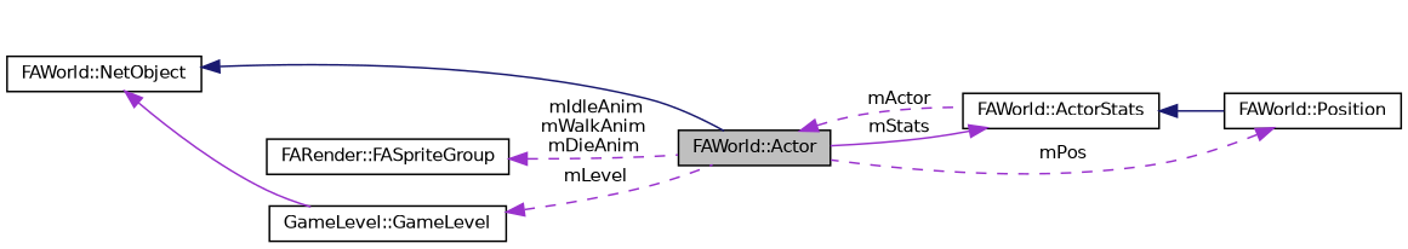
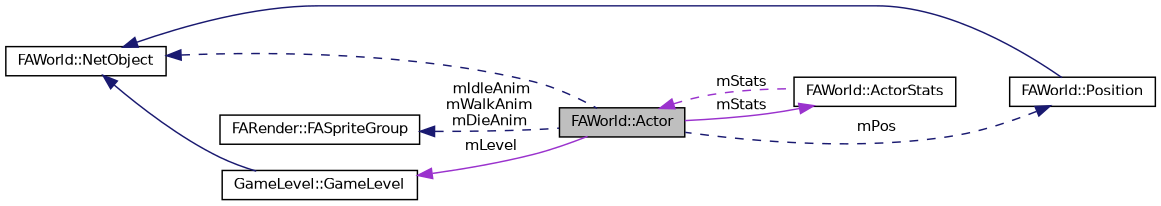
  digraph {
    rankdir=LR
    node [color=black fillcolor=white fontname=Helvetica fontsize=10 shape=record style=filled]
    edge [color=darkorchid3 dir=back fontname=Helvetica fontsize=10 labelfontname=Helvetica labelfontsize=10 style=dashed]
    n1 [fillcolor=grey75 fontcolor=black height=0.2 label="FAWorld::Actor" width=0.4]
    n2 [height=0.2 label="FAWorld::ActorStats" width=0.4]
    n3 [height=0.2 label="FAWorld::NetObject" width=0.4]
    n4 [height=0.2 label="FAWorld::Position" width=0.4]
    n5 [height=0.2 label="GameLevel::GameLevel" width=0.4]
    n6 [height=0.2 label="FARender::FASpriteGroup" width=0.4]
-   n1 -> n2 [label=" mActor"]
+   n1 -> n2 [label=" mStats"]
    n2 -> n1 [label=" mStats" style=solid]
-   n3 -> n1 [color=midnightblue style=solid]
-   n2 -> n4 [color=midnightblue style=solid]
-   n3 -> n5 [style=solid]
-   n4 -> n1 [label=" mPos"]
-   n5 -> n1 [label=" mLevel"]
-   n6 -> n1 [label=" mIdleAnim\nmWalkAnim\nmDieAnim"]
+   n3 -> n1 [color=midnightblue]
+   n3 -> n4 [color=midnightblue style=solid]
+   n3 -> n5 [color=midnightblue style=solid]
+   n4 -> n1 [color=midnightblue label=" mPos"]
+   n5 -> n1 [label=" mLevel" style=solid]
+   n6 -> n1 [color=midnightblue label=" mIdleAnim\nmWalkAnim\nmDieAnim"]
  }
